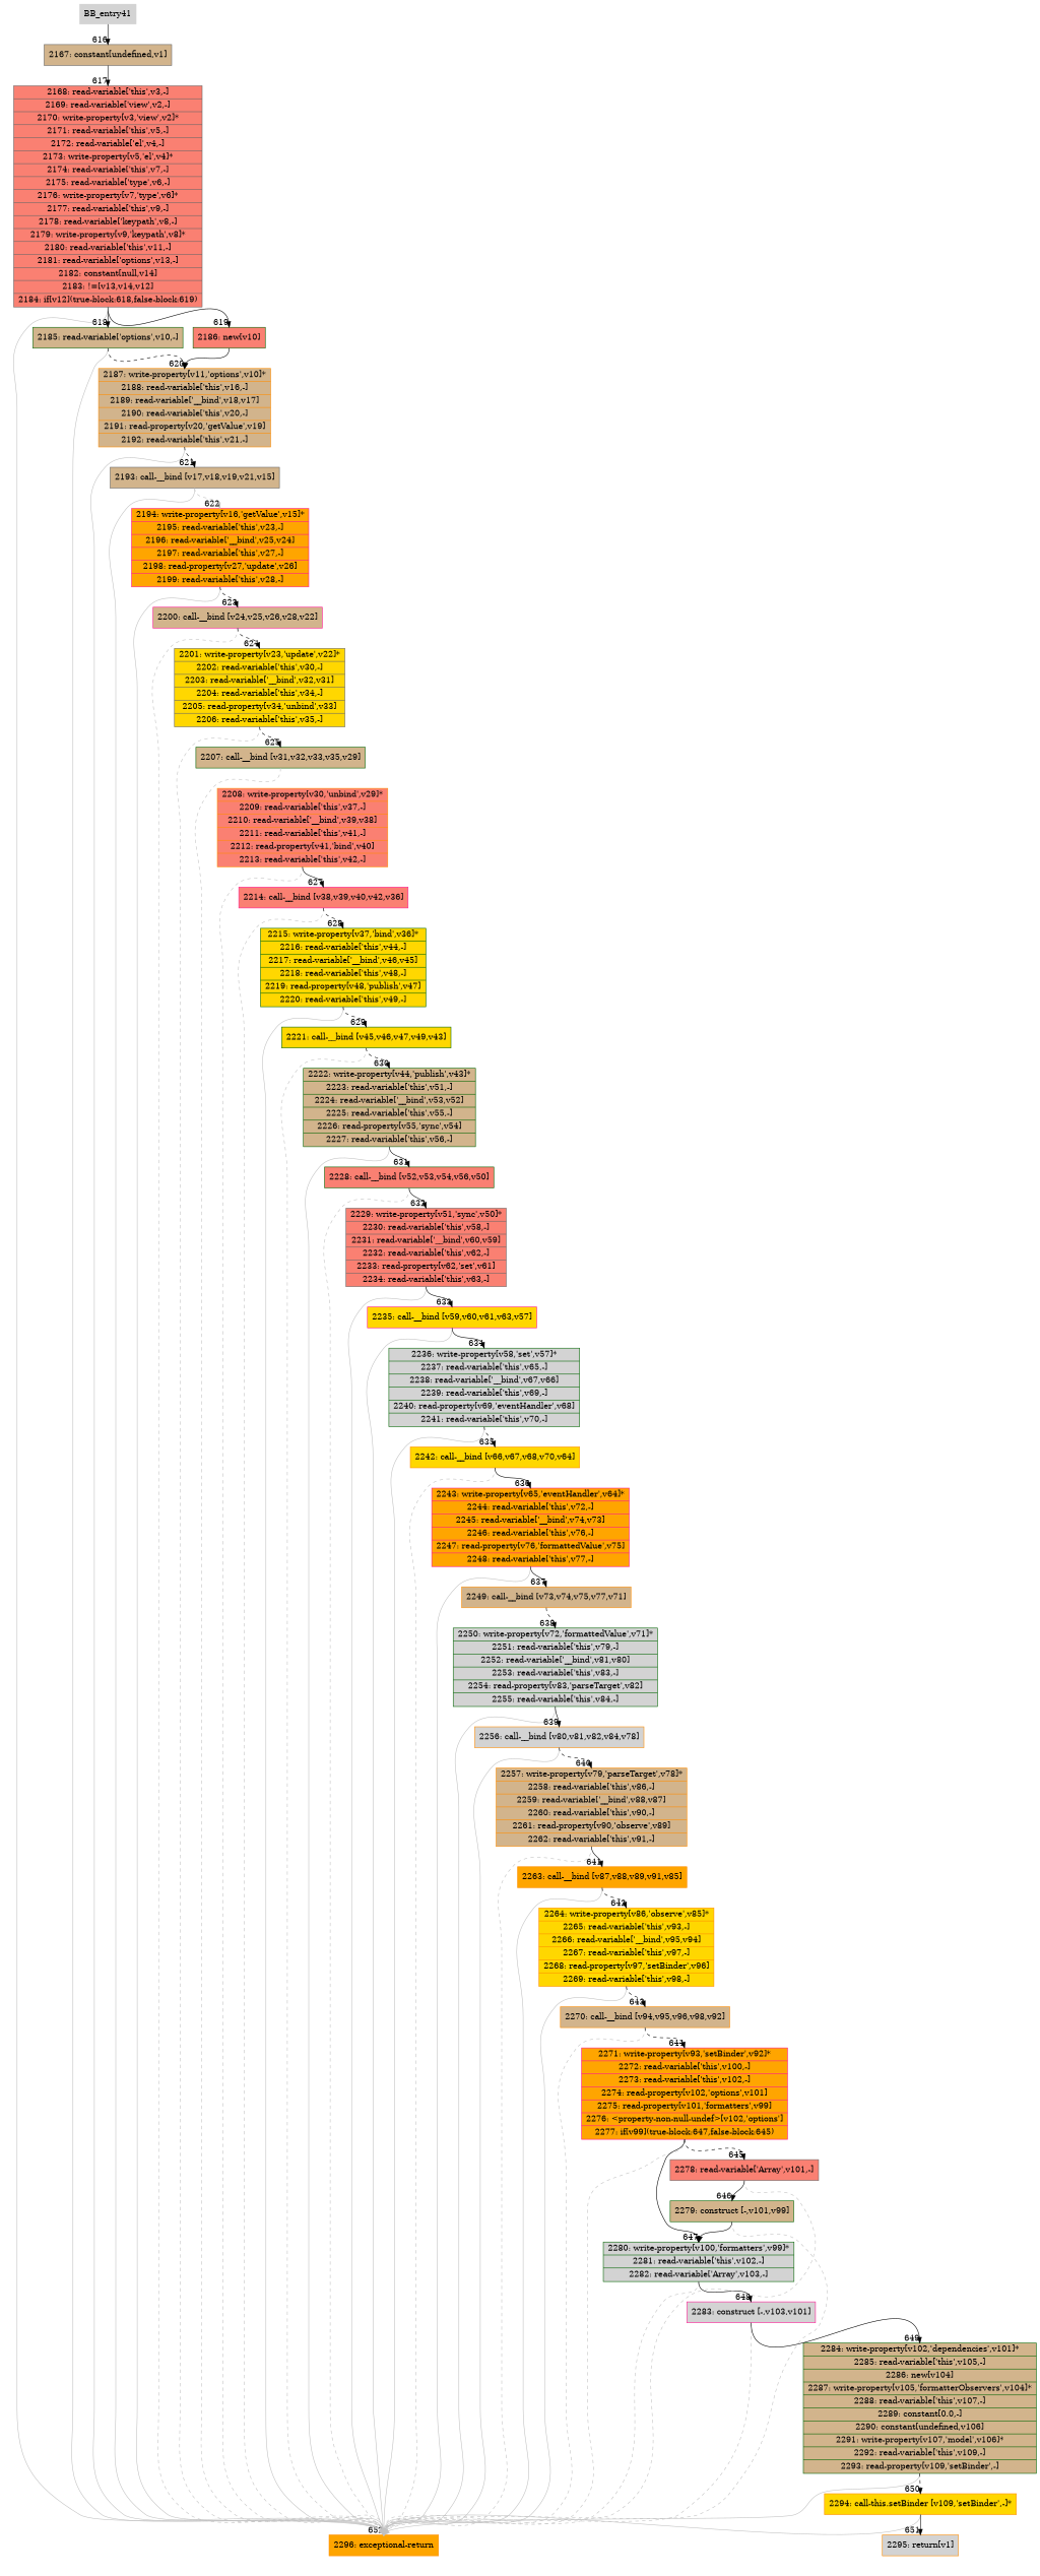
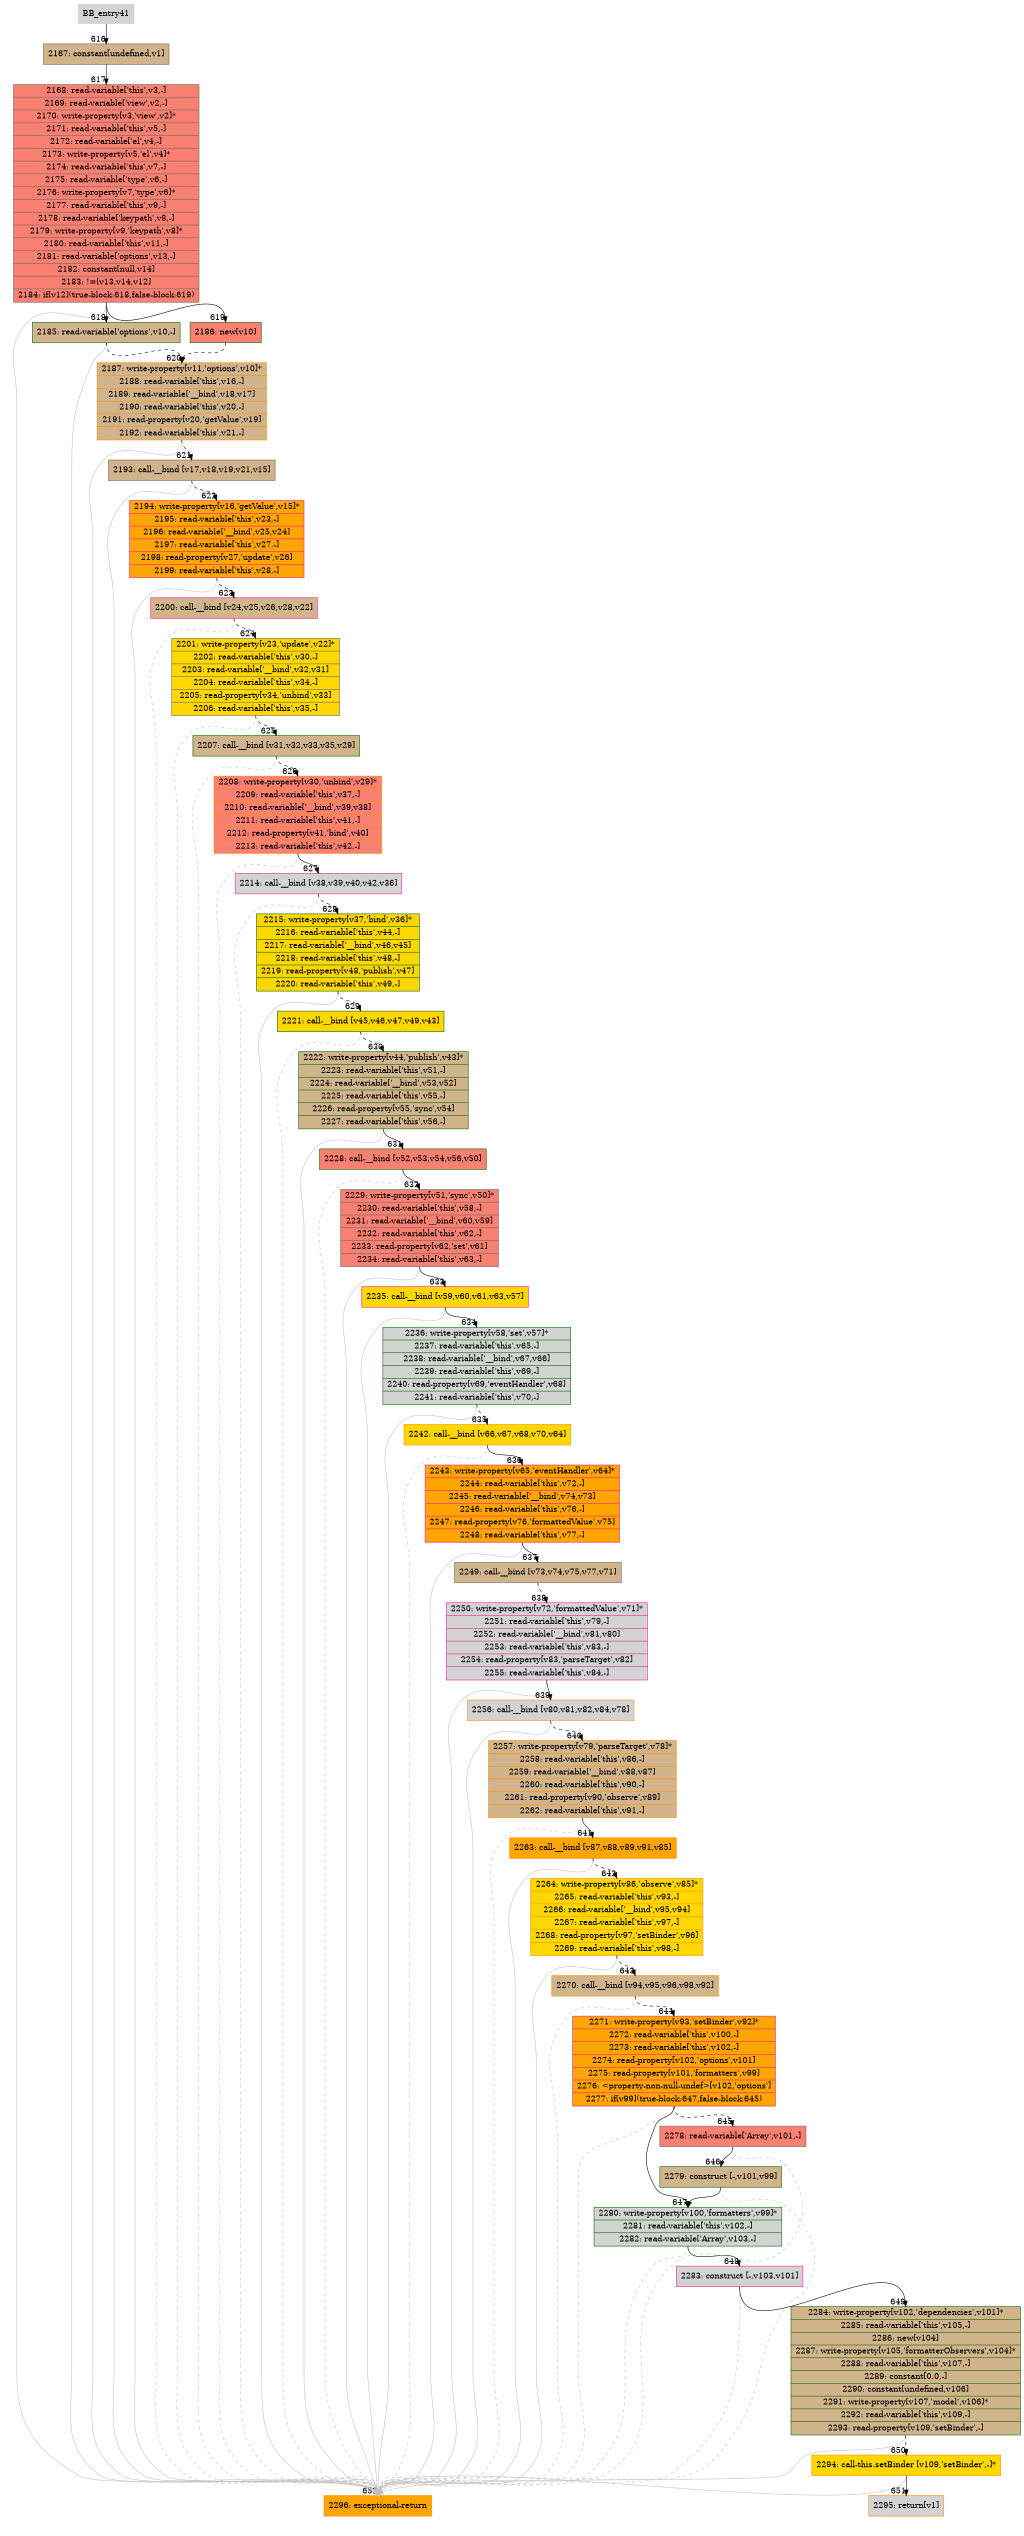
  digraph {
    rankdir=TD
    node [color=darkgreen fillcolor=tan shape=record style=filled]
    edge [headport=n style=solid tailport=s]
    n1 [color=gray40 fillcolor=lightgrey label=BB_entry41 shape=none]
    n2 [color=gray40 label="{2167: constant[undefined,v1]}"]
    n3 [color=gray40 fillcolor=salmon label="{2168: read-variable['this',v3,-]|2169: read-variable['view',v2,-]|2170: write-property[v3,'view',v2]*|2171: read-variable['this',v5,-]|2172: read-variable['el',v4,-]|2173: write-property[v5,'el',v4]*|2174: read-variable['this',v7,-]|2175: read-variable['type',v6,-]|2176: write-property[v7,'type',v6]*|2177: read-variable['this',v9,-]|2178: read-variable['keypath',v8,-]|2179: write-property[v9,'keypath',v8]*|2180: read-variable['this',v11,-]|2181: read-variable['options',v13,-]|2182: constant[null,v14]|2183: !=[v13,v14,v12]|2184: if[v12](true-block:618,false-block:619)}"]
    n4 [label="{2185: read-variable['options',v10,-]}"]
    n5 [fillcolor=salmon label="{2186: new[v10]}"]
    n6 [color=darkorange fillcolor=orange label="{2296: exceptional-return}"]
    n7 [color=darkorange label="{2187: write-property[v11,'options',v10]*|2188: read-variable['this',v16,-]|2189: read-variable['__bind',v18,v17]|2190: read-variable['this',v20,-]|2191: read-property[v20,'getValue',v19]|2192: read-variable['this',v21,-]}"]
    n8 [color=gray40 label="{2193: call-__bind [v17,v18,v19,v21,v15]}"]
    n9 [color=deeppink fillcolor=orange label="{2194: write-property[v16,'getValue',v15]*|2195: read-variable['this',v23,-]|2196: read-variable['__bind',v25,v24]|2197: read-variable['this',v27,-]|2198: read-property[v27,'update',v26]|2199: read-variable['this',v28,-]}"]
    n10 [color=deeppink label="{2200: call-__bind [v24,v25,v26,v28,v22]}"]
    n11 [color=gray40 fillcolor=gold label="{2201: write-property[v23,'update',v22]*|2202: read-variable['this',v30,-]|2203: read-variable['__bind',v32,v31]|2204: read-variable['this',v34,-]|2205: read-property[v34,'unbind',v33]|2206: read-variable['this',v35,-]}"]
    n12 [label="{2207: call-__bind [v31,v32,v33,v35,v29]}"]
    n13 [color=darkorange fillcolor=salmon label="{2208: write-property[v30,'unbind',v29]*|2209: read-variable['this',v37,-]|2210: read-variable['__bind',v39,v38]|2211: read-variable['this',v41,-]|2212: read-property[v41,'bind',v40]|2213: read-variable['this',v42,-]}"]
-   n14 [color=deeppink fillcolor=salmon label="{2214: call-__bind [v38,v39,v40,v42,v36]}"]
+   n14 [color=deeppink fillcolor=lightgrey label="{2214: call-__bind [v38,v39,v40,v42,v36]}"]
    n15 [fillcolor=gold label="{2215: write-property[v37,'bind',v36]*|2216: read-variable['this',v44,-]|2217: read-variable['__bind',v46,v45]|2218: read-variable['this',v48,-]|2219: read-property[v48,'publish',v47]|2220: read-variable['this',v49,-]}"]
    n16 [fillcolor=gold label="{2221: call-__bind [v45,v46,v47,v49,v43]}"]
    n17 [label="{2222: write-property[v44,'publish',v43]*|2223: read-variable['this',v51,-]|2224: read-variable['__bind',v53,v52]|2225: read-variable['this',v55,-]|2226: read-property[v55,'sync',v54]|2227: read-variable['this',v56,-]}"]
    n18 [fillcolor=salmon label="{2228: call-__bind [v52,v53,v54,v56,v50]}"]
    n19 [color=gray40 fillcolor=salmon label="{2229: write-property[v51,'sync',v50]*|2230: read-variable['this',v58,-]|2231: read-variable['__bind',v60,v59]|2232: read-variable['this',v62,-]|2233: read-property[v62,'set',v61]|2234: read-variable['this',v63,-]}"]
    n20 [color=deeppink fillcolor=gold label="{2235: call-__bind [v59,v60,v61,v63,v57]}"]
    n21 [fillcolor=lightgrey label="{2236: write-property[v58,'set',v57]*|2237: read-variable['this',v65,-]|2238: read-variable['__bind',v67,v66]|2239: read-variable['this',v69,-]|2240: read-property[v69,'eventHandler',v68]|2241: read-variable['this',v70,-]}"]
    n22 [color=darkorange fillcolor=gold label="{2242: call-__bind [v66,v67,v68,v70,v64]}"]
    n23 [color=deeppink fillcolor=orange label="{2243: write-property[v65,'eventHandler',v64]*|2244: read-variable['this',v72,-]|2245: read-variable['__bind',v74,v73]|2246: read-variable['this',v76,-]|2247: read-property[v76,'formattedValue',v75]|2248: read-variable['this',v77,-]}"]
-   n24 [color=darkorange label="{2249: call-__bind [v73,v74,v75,v77,v71]}"]
-   n25 [fillcolor=lightgrey label="{2250: write-property[v72,'formattedValue',v71]*|2251: read-variable['this',v79,-]|2252: read-variable['__bind',v81,v80]|2253: read-variable['this',v83,-]|2254: read-property[v83,'parseTarget',v82]|2255: read-variable['this',v84,-]}"]
+   n24 [color=gray40 label="{2249: call-__bind [v73,v74,v75,v77,v71]}"]
+   n25 [color=deeppink fillcolor=lightgrey label="{2250: write-property[v72,'formattedValue',v71]*|2251: read-variable['this',v79,-]|2252: read-variable['__bind',v81,v80]|2253: read-variable['this',v83,-]|2254: read-property[v83,'parseTarget',v82]|2255: read-variable['this',v84,-]}"]
    n26 [color=darkorange fillcolor=lightgrey label="{2256: call-__bind [v80,v81,v82,v84,v78]}"]
    n27 [color=darkorange label="{2257: write-property[v79,'parseTarget',v78]*|2258: read-variable['this',v86,-]|2259: read-variable['__bind',v88,v87]|2260: read-variable['this',v90,-]|2261: read-property[v90,'observe',v89]|2262: read-variable['this',v91,-]}"]
    n28 [color=darkorange fillcolor=orange label="{2263: call-__bind [v87,v88,v89,v91,v85]}"]
    n29 [color=darkorange fillcolor=gold label="{2264: write-property[v86,'observe',v85]*|2265: read-variable['this',v93,-]|2266: read-variable['__bind',v95,v94]|2267: read-variable['this',v97,-]|2268: read-property[v97,'setBinder',v96]|2269: read-variable['this',v98,-]}"]
    n30 [color=darkorange label="{2270: call-__bind [v94,v95,v96,v98,v92]}"]
    n31 [color=deeppink fillcolor=orange label="{2271: write-property[v93,'setBinder',v92]*|2272: read-variable['this',v100,-]|2273: read-variable['this',v102,-]|2274: read-property[v102,'options',v101]|2275: read-property[v101,'formatters',v99]|2276: \<property-non-null-undef\>[v102,'options']|2277: if[v99](true-block:647,false-block:645)}"]
    n32 [fillcolor=lightgrey label="{2280: write-property[v100,'formatters',v99]*|2281: read-variable['this',v102,-]|2282: read-variable['Array',v103,-]}"]
    n33 [color=gray40 fillcolor=salmon label="{2278: read-variable['Array',v101,-]}"]
    n34 [color=deeppink fillcolor=lightgrey label="{2283: construct [-,v103,v101]}"]
    n35 [label="{2279: construct [-,v101,v99]}"]
    n36 [label="{2284: write-property[v102,'dependencies',v101]*|2285: read-variable['this',v105,-]|2286: new[v104]|2287: write-property[v105,'formatterObservers',v104]*|2288: read-variable['this',v107,-]|2289: constant[0.0,-]|2290: constant[undefined,v106]|2291: write-property[v107,'model',v106]*|2292: read-variable['this',v109,-]|2293: read-property[v109,'setBinder',-]}"]
    n37 [color=darkorange fillcolor=gold label="{2294: call-this.setBinder [v109,'setBinder',-]*}"]
    n38 [color=darkorange fillcolor=lightgrey label="{2295: return[v1]}"]
    n1 -> n2 [headlabel="    616"]
    n2 -> n3 [headlabel="      617"]
    n3 -> n4 [headlabel="      618"]
    n3 -> n5 [headlabel="      619"]
    n3 -> n6 [color=gray headlabel="      652"]
    n4 -> n6 [color=gray]
    n4 -> n7 [headlabel="      620" style=dashed]
-   n5 -> n7
+   n5 -> n7 [style=dashed]
    n7 -> n6 [color=gray]
    n7 -> n8 [headlabel="      621" style=dashed]
    n8 -> n6 [color=gray]
-   n8 -> n9 [headlabel="      622" style=dashed color=gray]
+   n8 -> n9 [headlabel="      622" style=dashed]
    n9 -> n6 [color=gray]
    n9 -> n10 [headlabel="      623" style=dashed]
    n10 -> n6 [color=gray style=dashed]
    n10 -> n11 [headlabel="      624" style=dashed]
    n11 -> n6 [color=gray style=dashed]
    n11 -> n12 [headlabel="      625" style=dashed]
    n12 -> n6 [color=gray style=dashed]
+   n12 -> n13 [headlabel="      626" style=dashed]
    n13 -> n6 [color=gray style=dashed]
    n13 -> n14 [headlabel="      627"]
    n14 -> n6 [color=gray style=dashed]
    n14 -> n15 [headlabel="      628" style=dashed]
    n15 -> n6 [color=gray]
    n15 -> n16 [headlabel="      629" style=dashed]
    n16 -> n6 [color=gray style=dashed]
    n16 -> n17 [headlabel="      630" style=dashed]
    n17 -> n6 [color=gray]
    n17 -> n18 [headlabel="      631"]
    n18 -> n6 [color=gray style=dashed]
    n18 -> n19 [headlabel="      632"]
    n19 -> n6 [color=gray]
    n19 -> n20 [headlabel="      633"]
    n20 -> n6 [color=gray]
    n20 -> n21 [headlabel="      634"]
    n21 -> n6 [color=gray]
    n21 -> n22 [headlabel="      635" style=dashed]
    n22 -> n6 [color=gray style=dashed]
    n22 -> n23 [headlabel="      636"]
    n23 -> n6 [color=gray]
    n23 -> n24 [headlabel="      637"]
    n24 -> n25 [headlabel="      638" style=dashed]
    n25 -> n6 [color=gray]
    n25 -> n26 [headlabel="      639"]
    n26 -> n6 [color=gray]
    n26 -> n27 [headlabel="      640" style=dashed]
    n27 -> n6 [color=gray style=dashed]
    n27 -> n28 [headlabel="      641"]
    n28 -> n6 [color=gray]
    n28 -> n29 [headlabel="      642" style=dashed]
    n29 -> n6 [color=gray]
    n29 -> n30 [headlabel="      643" style=dashed]
    n30 -> n6 [color=gray style=dashed]
    n30 -> n31 [headlabel="      644" style=dashed]
    n31 -> n6 [color=gray style=dashed]
    n31 -> n32 [headlabel="      647"]
    n31 -> n33 [headlabel="      645" style=dashed]
    n32 -> n6 [color=gray style=dashed]
    n32 -> n34 [headlabel="      648"]
    n33 -> n6 [color=gray style=dashed]
    n33 -> n35 [headlabel="      646"]
    n34 -> n6 [color=gray style=dashed]
    n34 -> n36 [headlabel="      649"]
    n35 -> n6 [color=gray style=dashed]
    n35 -> n32
    n36 -> n6 [color=gray]
    n36 -> n37 [headlabel="      650" style=dashed]
    n37 -> n6 [color=gray]
    n37 -> n38 [headlabel="      651"]
  }
